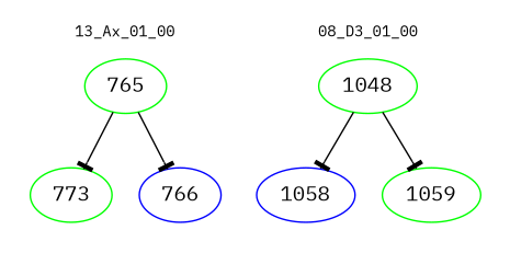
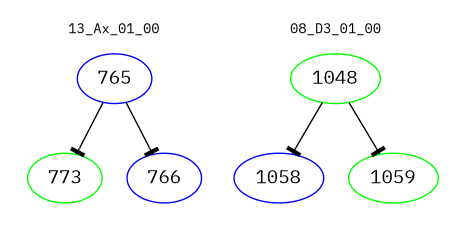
  digraph {
    fontname="IBM Plex Mono"
    node [color=blue fontname="IBM Plex Mono"]
    edge [arrowhead=tee color=black fontname="IBM Plex Mono"]
-   n1 [color=green label=765]
+   n1 [label=765]
    n2 [color=green label=773]
    n3 [label=766]
    n4 [color=green label=1048]
    n5 [label=1058]
    n6 [color=green label=1059]
    subgraph cluster_1 {
      color=white
      fontsize=10
      label="13_Ax_01_00"
      n1
      n2
      n3
    }
    subgraph cluster_2 {
      color=white
      fontsize=10
      label="08_D3_01_00"
      n4
      n5
      n6
    }
    n1 -> n2
    n1 -> n3
    n4 -> n5
    n4 -> n6
  }
